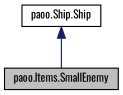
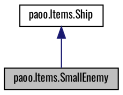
  digraph {
    fontname=Oswald
    node [color=black fontname=Oswald fontsize=10 shape=record style=filled]
    n1 [fillcolor=grey75 fontcolor=black height=0.2 label="paoo.Items.SmallEnemy" width=0.4]
-   n2 [fillcolor=white height=0.2 label="paoo.Ship.Ship" width=0.4]
+   n2 [fillcolor=white height=0.2 label="paoo.Items.Ship" width=0.4]
    n2 -> n1 [color=midnightblue dir=back fontname=Oswald fontsize=10 labelfontname=Helvetica labelfontsize=10 style=solid]
  }
